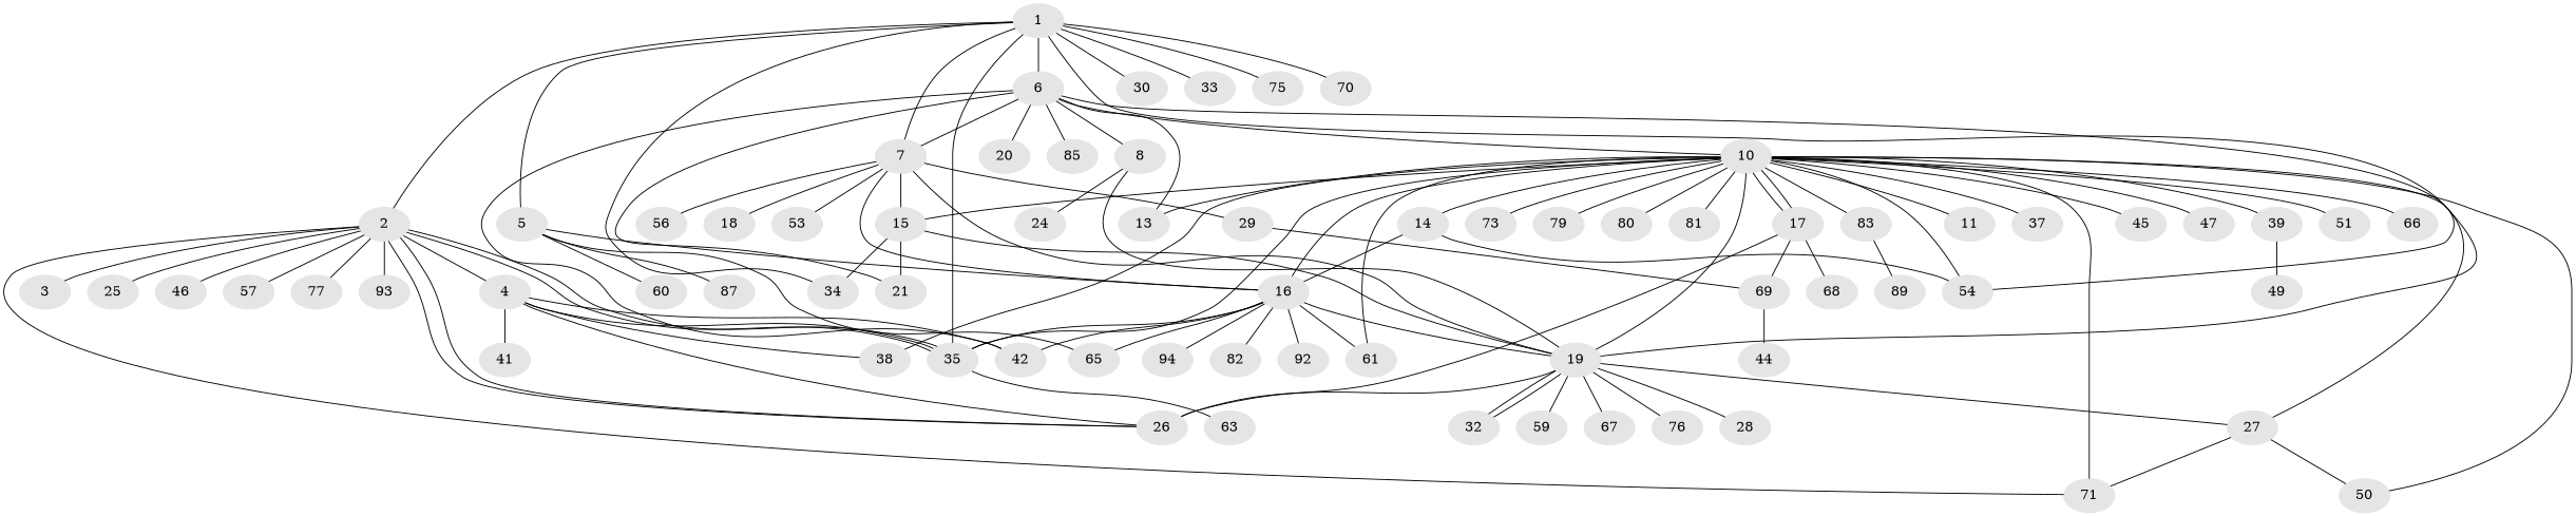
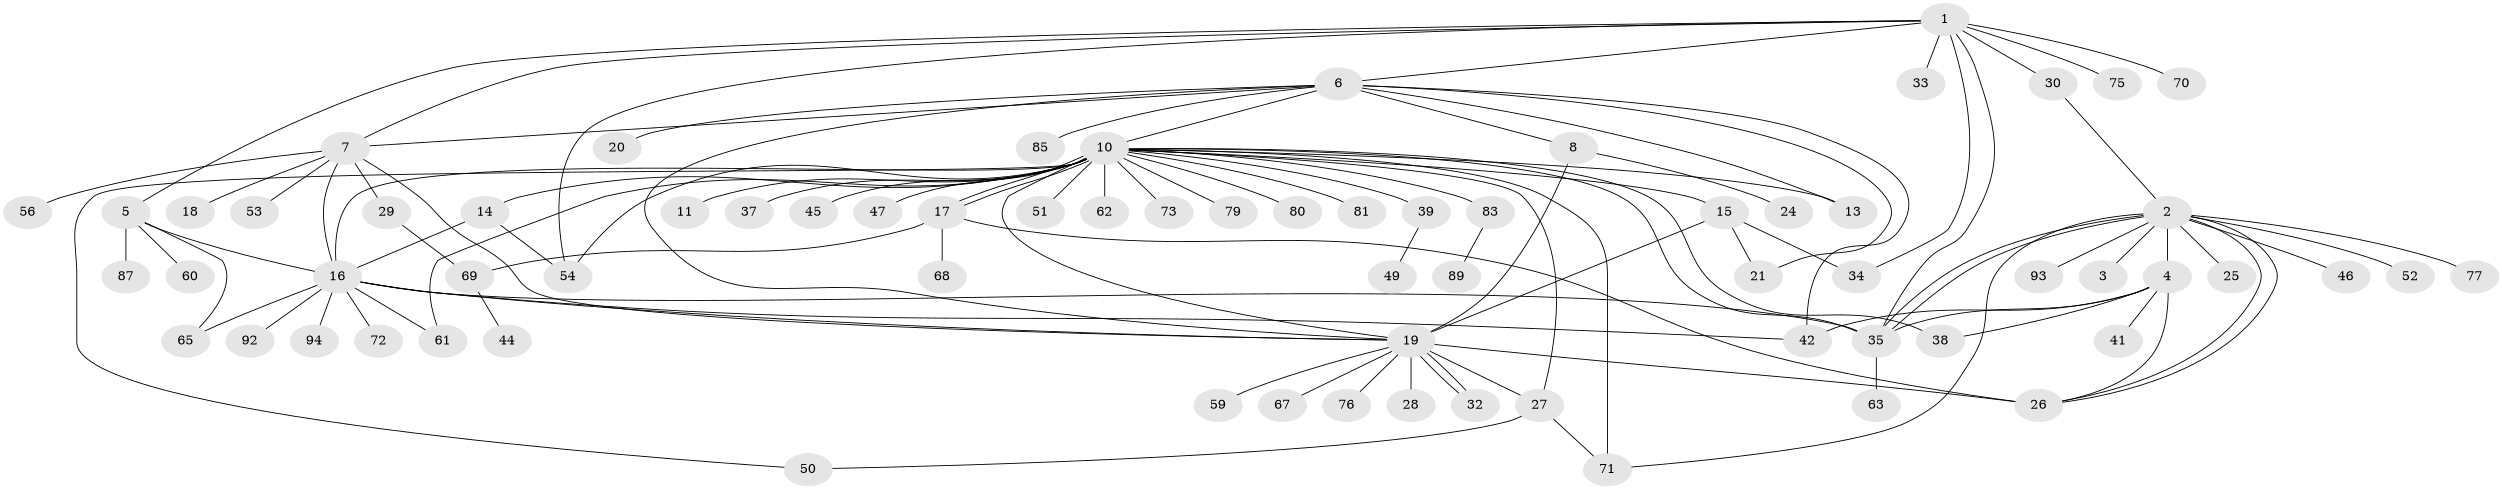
  graph {
    node [color=gray90 style=filled]
    1 [super="+31"]
    2 [super="+12"]
    5 [super="+43"]
    6 [super="+64"]
    7 [super="+9"]
    30
    33
    34
    35 [super="+44"]
    54
    75
    n12 [label=70]
    3
    4 [super="+82"]
    25
    26 [super="+86"]
    46 [super="+62"]
-   52 [label=57]
+   52
    71
    77
    93
    16 [super="+70"]
    60
    65
    87
    42
    8
    10 [super="+58"]
    13
    19 [super="+22"]
    20
    21
    85
    15 [super="+48"]
    18
    29
    53 [super="+78"]
    56
    63
    38 [super="+57"]
    41
    61
-   72 [label=82]
+   72
    92
    94
    24
    11
    14
    17 [super="+23"]
    27 [super="+36"]
    37 [super="+40"]
    39
    45
    47
    50 [super="+88"]
    51 [super="+91"]
-   66
+   66 [label=62]
    73
    79
    80
    81 [super="+84"]
    83
    28
    32 [super="+55"]
    59
    67
    76
    69
    68
    49
    89
    n72 [label=44]
-   1 -- 2
+   30 -- 2
    1 -- 5
    1 -- 6
    1 -- 7
    1 -- 30
    1 -- 33
    1 -- 34
    1 -- 35
    1 -- 54
    1 -- 75
    1 -- n12
    2 -- 35
    2 -- 35
    2 -- 3
    2 -- 4
    2 -- 25
    2 -- 26
    2 -- 26
    2 -- 46
    2 -- 52
    2 -- 71
    2 -- 77
    2 -- 93
    5 -- 16
    5 -- 60
    5 -- 65
    5 -- 87
    6 -- 7
    6 -- 42
    6 -- 8
    6 -- 10
    6 -- 13
    6 -- 19
    6 -- 20
    6 -- 21
    6 -- 85
    7 -- 16
    7 -- 19
-   7 -- 15
    7 -- 18
    7 -- 29
    7 -- 53
    7 -- 56
    35 -- 63
    4 -- 35
    4 -- 26
    4 -- 42
    4 -- 38
    4 -- 41
    16 -- 35
    16 -- 65
    16 -- 42
    16 -- 19
    16 -- 61
    16 -- 72
    16 -- 92
    16 -- 94
    8 -- 19
    8 -- 24
    10 -- 35
    10 -- 54
    10 -- 71
    10 -- 16 [weight=2]
    10 -- 13
    10 -- 19 [weight=2]
    10 -- 15
    10 -- 38 [weight=2]
    10 -- 61
    10 -- 11
    10 -- 14
    10 -- 17
    10 -- 17
    10 -- 27
    10 -- 37
    10 -- 39
    10 -- 45
    10 -- 47
    10 -- 50
    10 -- 51
    10 -- 66
    10 -- 73
    10 -- 79
    10 -- 80
    10 -- 81
    10 -- 83
    19 -- 26 [weight=3]
    19 -- 27
    19 -- 28
    19 -- 32
    19 -- 32
    19 -- 59
    19 -- 67
    19 -- 76
    15 -- 34
    15 -- 19
    15 -- 21
    29 -- 69
    14 -- 54
    14 -- 16
    17 -- 26
    17 -- 69
    17 -- 68
    27 -- 71
    27 -- 50
    39 -- 49
    83 -- 89
    69 -- n72
  }
